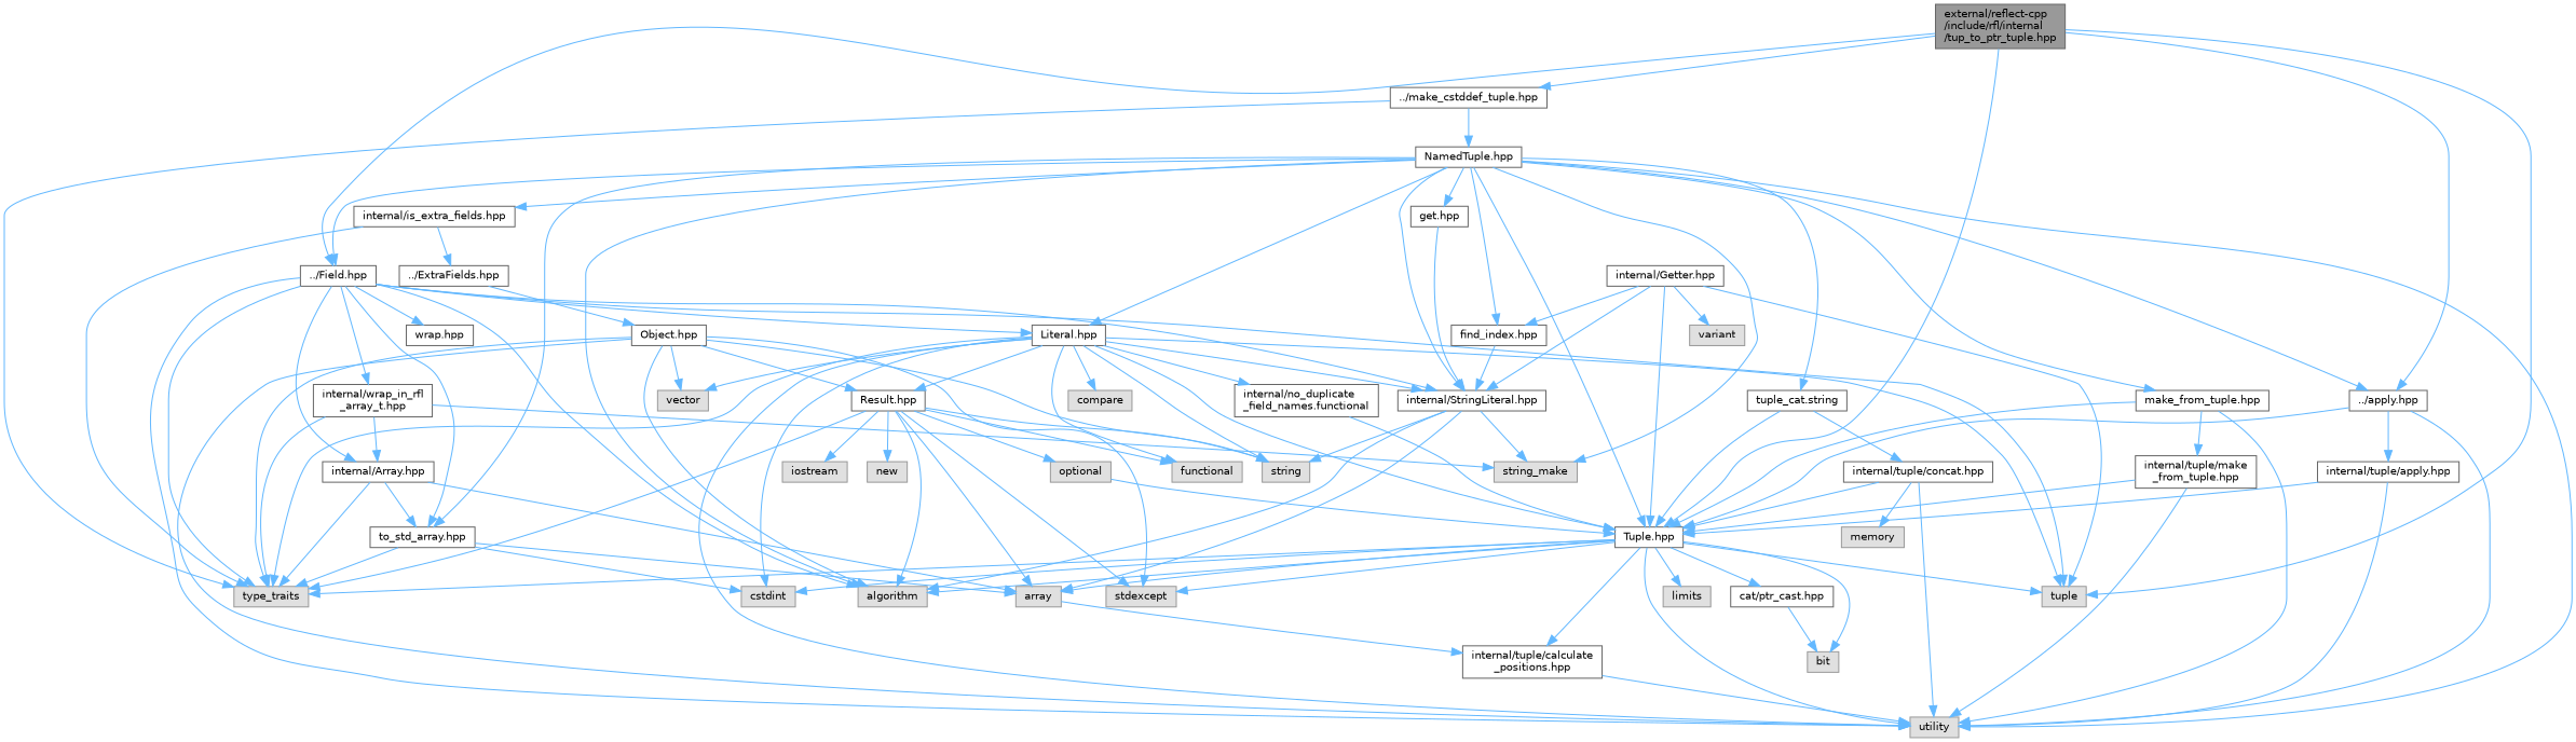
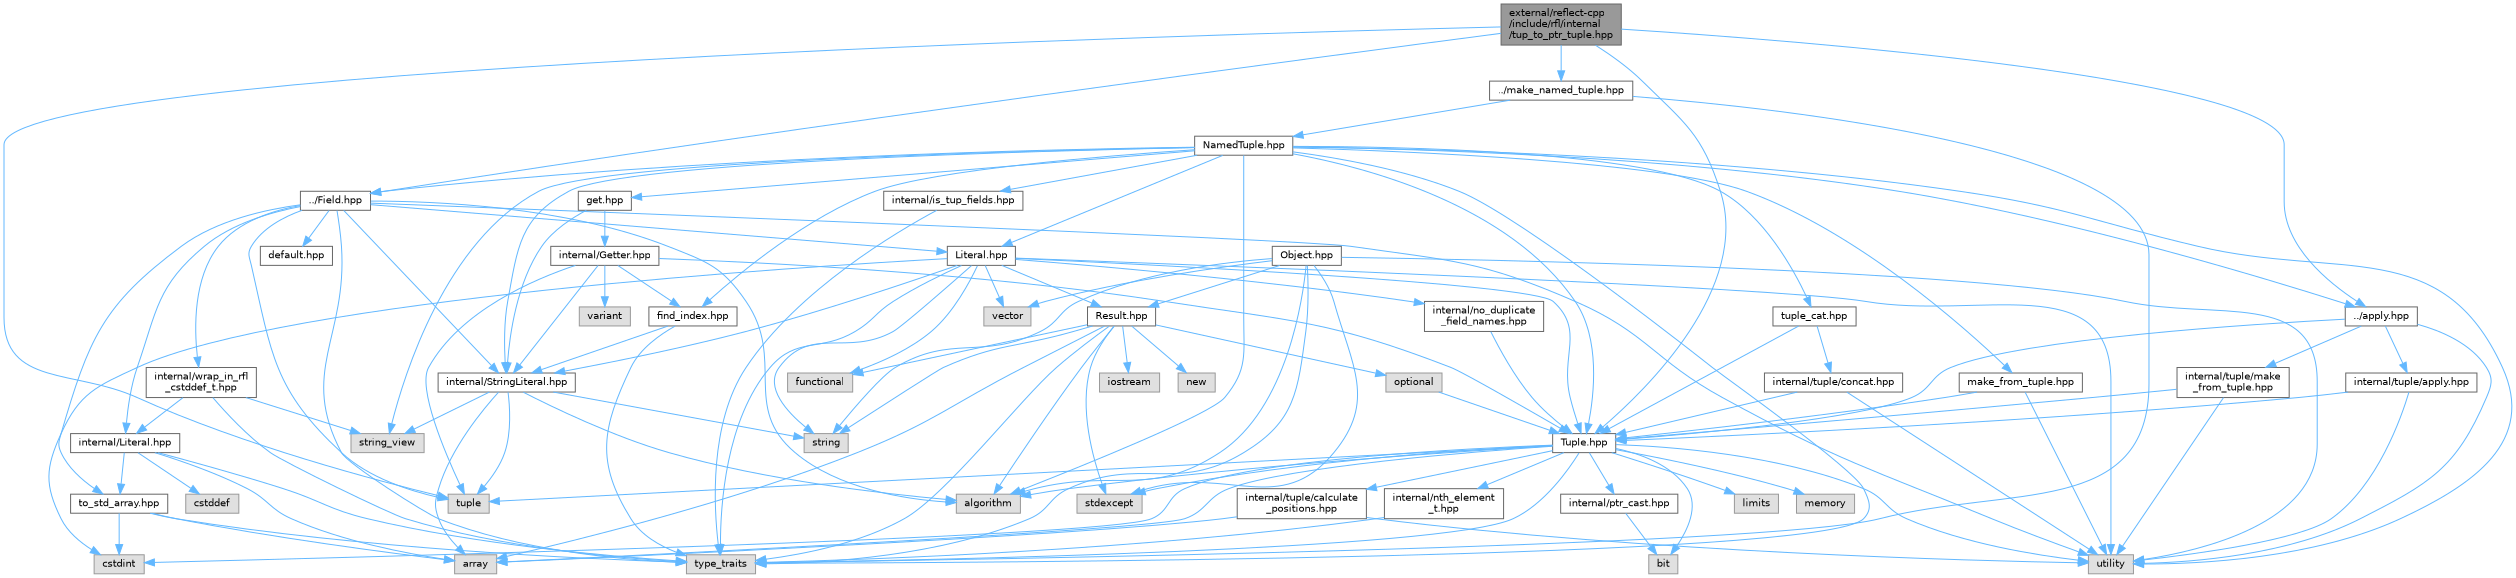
  digraph {
    node [color=grey40 fillcolor=white fontname=Helvetica fontsize=10 shape=box style=filled]
    edge [color=steelblue1 fontname=Helvetica fontsize=10 labelfontname=Helvetica labelfontsize=10 style=solid]
    n1 [color=gray40 fillcolor=grey60 fontcolor=black height=0.2 label="external/reflect-cpp\l/include/rfl/internal\l/tup_to_ptr_tuple.hpp" width=0.4]
    n2 [color=grey60 fillcolor="#E0E0E0" height=0.2 label=tuple width=0.4]
    n3 [height=0.2 label="../Field.hpp" width=0.4]
    n4 [height=0.2 label="Tuple.hpp" width=0.4]
    n5 [height=0.2 label="../apply.hpp" width=0.4]
-   n6 [height=0.2 label="../make_cstddef_tuple.hpp" width=0.4]
+   n6 [height=0.2 label="../make_named_tuple.hpp" width=0.4]
    n7 [color=grey60 fillcolor="#E0E0E0" height=0.2 label=algorithm width=0.4]
    n8 [color=grey60 fillcolor="#E0E0E0" height=0.2 label=type_traits width=0.4]
    n9 [color=grey60 fillcolor="#E0E0E0" height=0.2 label=utility width=0.4]
    n10 [height=0.2 label="Literal.hpp" width=0.4]
    n11 [height=0.2 label="internal/StringLiteral.hpp" width=0.4]
-   n12 [height=0.2 label="wrap.hpp" width=0.4]
-   n13 [height=0.2 label="internal/Array.hpp" width=0.4]
+   n12 [height=0.2 label="default.hpp" width=0.4]
+   n13 [height=0.2 label="internal/Literal.hpp" width=0.4]
    n14 [height=0.2 label="to_std_array.hpp" width=0.4]
-   n15 [height=0.2 label="internal/wrap_in_rfl\l_array_t.hpp" width=0.4]
+   n15 [height=0.2 label="internal/wrap_in_rfl\l_cstddef_t.hpp" width=0.4]
    n16 [color=grey60 fillcolor="#E0E0E0" height=0.2 label=cstdint width=0.4]
    n17 [color=grey60 fillcolor="#E0E0E0" height=0.2 label=array width=0.4]
    n18 [color=grey60 fillcolor="#E0E0E0" height=0.2 label=stdexcept width=0.4]
    n19 [color=grey60 fillcolor="#E0E0E0" height=0.2 label=bit width=0.4]
    n20 [color=grey60 fillcolor="#E0E0E0" height=0.2 label=limits width=0.4]
    n21 [color=grey60 fillcolor="#E0E0E0" height=0.2 label=memory width=0.4]
-   n23 [height=0.2 label="cat/ptr_cast.hpp" width=0.4]
+   n22 [height=0.2 label="internal/nth_element\l_t.hpp" width=0.4]
+   n23 [height=0.2 label="internal/ptr_cast.hpp" width=0.4]
    n24 [height=0.2 label="internal/tuple/calculate\l_positions.hpp" width=0.4]
    n25 [height=0.2 label="internal/tuple/apply.hpp" width=0.4]
    n26 [height=0.2 label="NamedTuple.hpp" width=0.4]
-   n27 [color=grey60 fillcolor="#E0E0E0" height=0.2 label=string_make width=0.4]
-   n28 [color=grey60 fillcolor="#E0E0E0" height=0.2 label=compare width=0.4]
+   n27 [color=grey60 fillcolor="#E0E0E0" height=0.2 label=string_view width=0.4]
    n29 [color=grey60 fillcolor="#E0E0E0" height=0.2 label=functional width=0.4]
    n30 [color=grey60 fillcolor="#E0E0E0" height=0.2 label=string width=0.4]
    n31 [color=grey60 fillcolor="#E0E0E0" height=0.2 label=vector width=0.4]
    n32 [height=0.2 label="Result.hpp" width=0.4]
-   n33 [height=0.2 label="internal/no_duplicate\l_field_names.functional" width=0.4]
+   n33 [height=0.2 label="internal/no_duplicate\l_field_names.hpp" width=0.4]
+   n34 [color=grey60 fillcolor="#E0E0E0" height=0.2 label=cstddef width=0.4]
    n35 [color=grey60 fillcolor="#E0E0E0" height=0.2 label=iostream width=0.4]
    n36 [color=grey60 fillcolor="#E0E0E0" height=0.2 label=new width=0.4]
    n37 [color=grey60 fillcolor="#E0E0E0" height=0.2 label=optional width=0.4]
    n38 [height=0.2 label="get.hpp" width=0.4]
    n39 [height=0.2 label="find_index.hpp" width=0.4]
-   n40 [height=0.2 label="internal/is_extra_fields.hpp" width=0.4]
+   n40 [height=0.2 label="internal/is_tup_fields.hpp" width=0.4]
    n41 [height=0.2 label="make_from_tuple.hpp" width=0.4]
-   n42 [height=0.2 label="tuple_cat.string" width=0.4]
+   n42 [height=0.2 label="tuple_cat.hpp" width=0.4]
    n43 [height=0.2 label="internal/Getter.hpp" width=0.4]
-   n44 [height=0.2 label="../ExtraFields.hpp" width=0.4]
    n45 [height=0.2 label="internal/tuple/make\l_from_tuple.hpp" width=0.4]
    n46 [height=0.2 label="internal/tuple/concat.hpp" width=0.4]
    n47 [color=grey60 fillcolor="#E0E0E0" height=0.2 label=variant width=0.4]
    n48 [height=0.2 label="Object.hpp" width=0.4]
    n1 -> n2
    n1 -> n3
    n1 -> n4
    n1 -> n5
    n1 -> n6
    n3 -> n2
    n3 -> n7
    n3 -> n8
    n3 -> n9
    n3 -> n10
    n3 -> n11
    n3 -> n12
    n3 -> n13
    n3 -> n14
    n3 -> n15
    n4 -> n2
    n4 -> n7
    n4 -> n8
    n4 -> n9
    n4 -> n16
    n4 -> n17
    n4 -> n18
    n4 -> n19
    n4 -> n20
-   n46 -> n21
+   n4 -> n21
+   n4 -> n22
    n4 -> n23
    n4 -> n24
    n5 -> n4
    n5 -> n9
    n5 -> n25
    n6 -> n8
    n6 -> n26
-   n10 -> n2
+   n11 -> n2
    n10 -> n4
    n10 -> n8
    n10 -> n9
    n10 -> n11
    n10 -> n16
-   n10 -> n28
    n10 -> n29
    n10 -> n30
    n10 -> n31
    n10 -> n32
    n10 -> n33
    n11 -> n7
    n11 -> n17
    n11 -> n27
    n11 -> n30
    n13 -> n8
    n13 -> n14
    n13 -> n17
+   n13 -> n34
    n14 -> n8
    n14 -> n16
    n14 -> n17
    n15 -> n8
    n15 -> n13
    n15 -> n27
+   n22 -> n8
    n23 -> n19
    n24 -> n9
-   n17 -> n24
+   n24 -> n17
    n25 -> n4
    n25 -> n9
    n26 -> n3
    n26 -> n4
    n26 -> n5
    n26 -> n7
-   n26 -> n14
+   n26 -> n8
    n26 -> n9
    n26 -> n10
    n26 -> n11
    n26 -> n27
    n26 -> n38
    n26 -> n39
    n26 -> n40
    n26 -> n41
    n26 -> n42
    n32 -> n7
    n32 -> n8
    n32 -> n17
    n32 -> n18
    n32 -> n29
    n32 -> n30
    n32 -> n35
    n32 -> n36
    n32 -> n37
    n33 -> n4
    n37 -> n4
    n38 -> n11
+   n38 -> n43
+   n39 -> n8
    n39 -> n11
    n40 -> n8
-   n40 -> n44
    n41 -> n4
    n41 -> n9
-   n41 -> n45
+   n5 -> n45
    n42 -> n4
    n42 -> n46
    n43 -> n2
    n43 -> n4
    n43 -> n11
    n43 -> n39
    n43 -> n47
-   n44 -> n48
    n45 -> n4
    n45 -> n9
    n46 -> n4
    n46 -> n9
    n48 -> n7
    n48 -> n8
    n48 -> n9
    n48 -> n18
    n48 -> n30
    n48 -> n31
    n48 -> n32
  }
